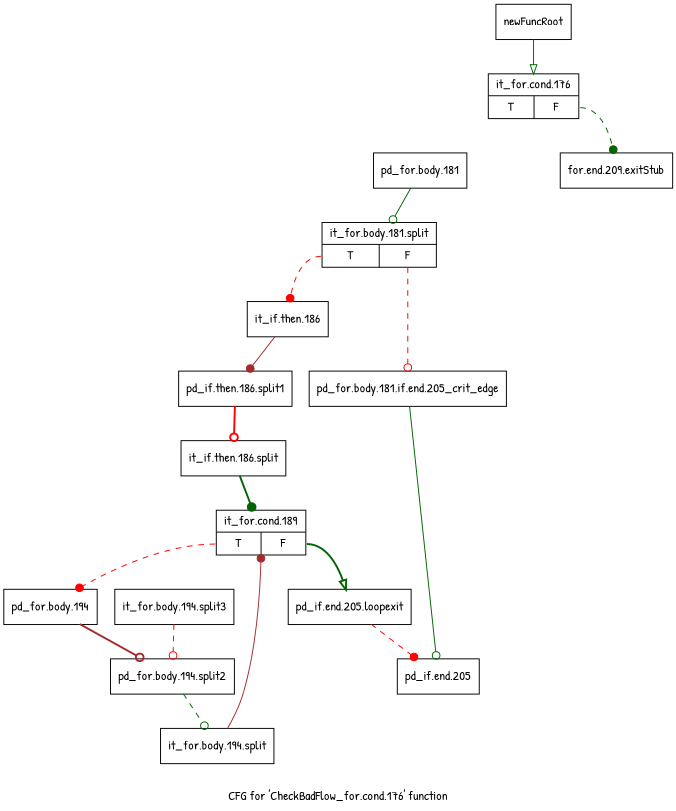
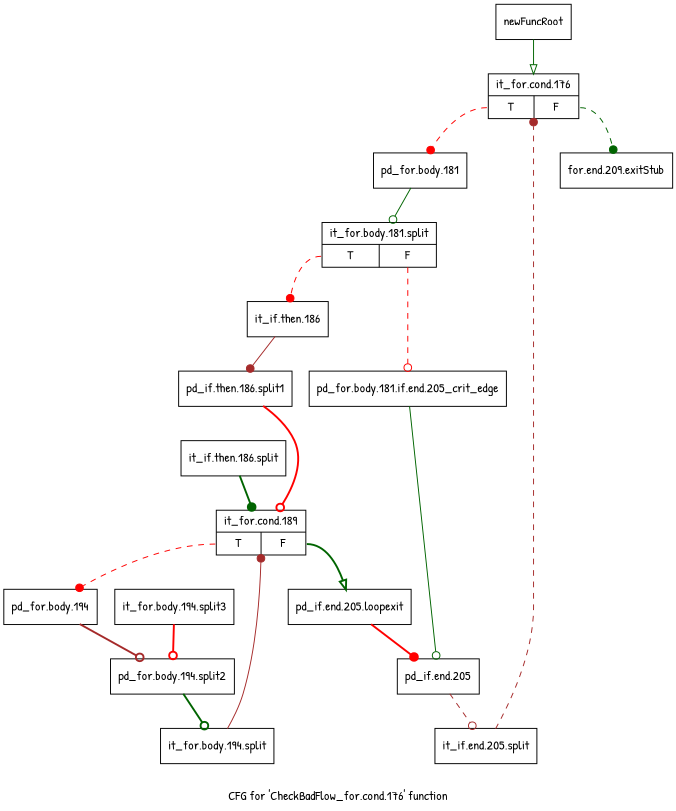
  digraph {
    fontname="Patrick Hand"
    label="CFG for 'CheckBadFlow_for.cond.176' function"
    node [fontname="Patrick Hand" shape=record]
    edge [arrowhead=dot color=darkgreen fontname="Patrick Hand" style=dashed]
    n1 [label="{newFuncRoot}"]
    n2 [label="{it_for.cond.176|{<s0>T|<s1>F}}"]
    n3 [label="{for.end.209.exitStub}"]
    n4 [label="{pd_for.body.181}"]
    n5 [label="{it_for.body.181.split|{<s0>T|<s1>F}}"]
    n6 [label="{it_if.then.186}"]
    n7 [label="{pd_for.body.181.if.end.205_crit_edge}"]
    n8 [label="{pd_if.then.186.split1}"]
    n9 [label="{pd_if.end.205}"]
    n10 [label="{it_if.then.186.split}"]
+   n11 [label="{it_if.end.205.split}"]
    n12 [label="{it_for.cond.189|{<s0>T|<s1>F}}"]
    n13 [label="{pd_for.body.194}"]
    n14 [label="{pd_if.end.205.loopexit}"]
    n15 [label="{pd_for.body.194.split2}"]
    n16 [label="{it_for.body.194.split3}"]
    n17 [label="{it_for.body.194.split}"]
    n1 -> n2 [arrowhead=onormal style=solid]
    n2 -> n3 [tailport=s1]
+   n2 -> n4 [color=red tailport=s0]
    n4 -> n5 [arrowhead=odot style=solid]
    n5 -> n6 [color=red tailport=s0]
    n5 -> n7 [arrowhead=odot color=red tailport=s1]
    n6 -> n8 [color=brown style=solid]
    n7 -> n9 [arrowhead=odot style=solid]
-   n8 -> n10 [arrowhead=odot color=red style=bold]
+   n8 -> n12 [arrowhead=odot color=red style=bold]
+   n9 -> n11 [arrowhead=odot color=brown]
    n10 -> n12 [style=bold]
+   n11 -> n2 [color=brown]
    n12 -> n13 [color=red tailport=s0]
    n12 -> n14 [arrowhead=onormal style=bold tailport=s1]
    n13 -> n15 [arrowhead=odot color=brown style=bold]
-   n14 -> n9 [color=red]
-   n15 -> n17 [arrowhead=odot]
-   n16 -> n15 [arrowhead=odot color=red]
+   n14 -> n9 [color=red style=bold]
+   n15 -> n17 [arrowhead=odot style=bold]
+   n16 -> n15 [arrowhead=odot color=red style=bold]
    n17 -> n12 [color=brown style=solid]
  }
